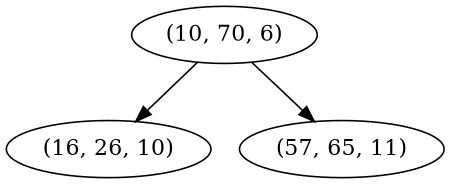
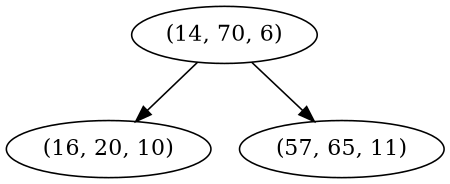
  digraph {
-   "(10, 70, 6)"
-   "(16, 26, 10)"
+   "(10, 70, 6)" [label="(14, 70, 6)"]
+   "(16, 26, 10)" [label="(16, 20, 10)"]
    "(57, 65, 11)"
    "(10, 70, 6)" -> "(16, 26, 10)"
    "(10, 70, 6)" -> "(57, 65, 11)"
  }
